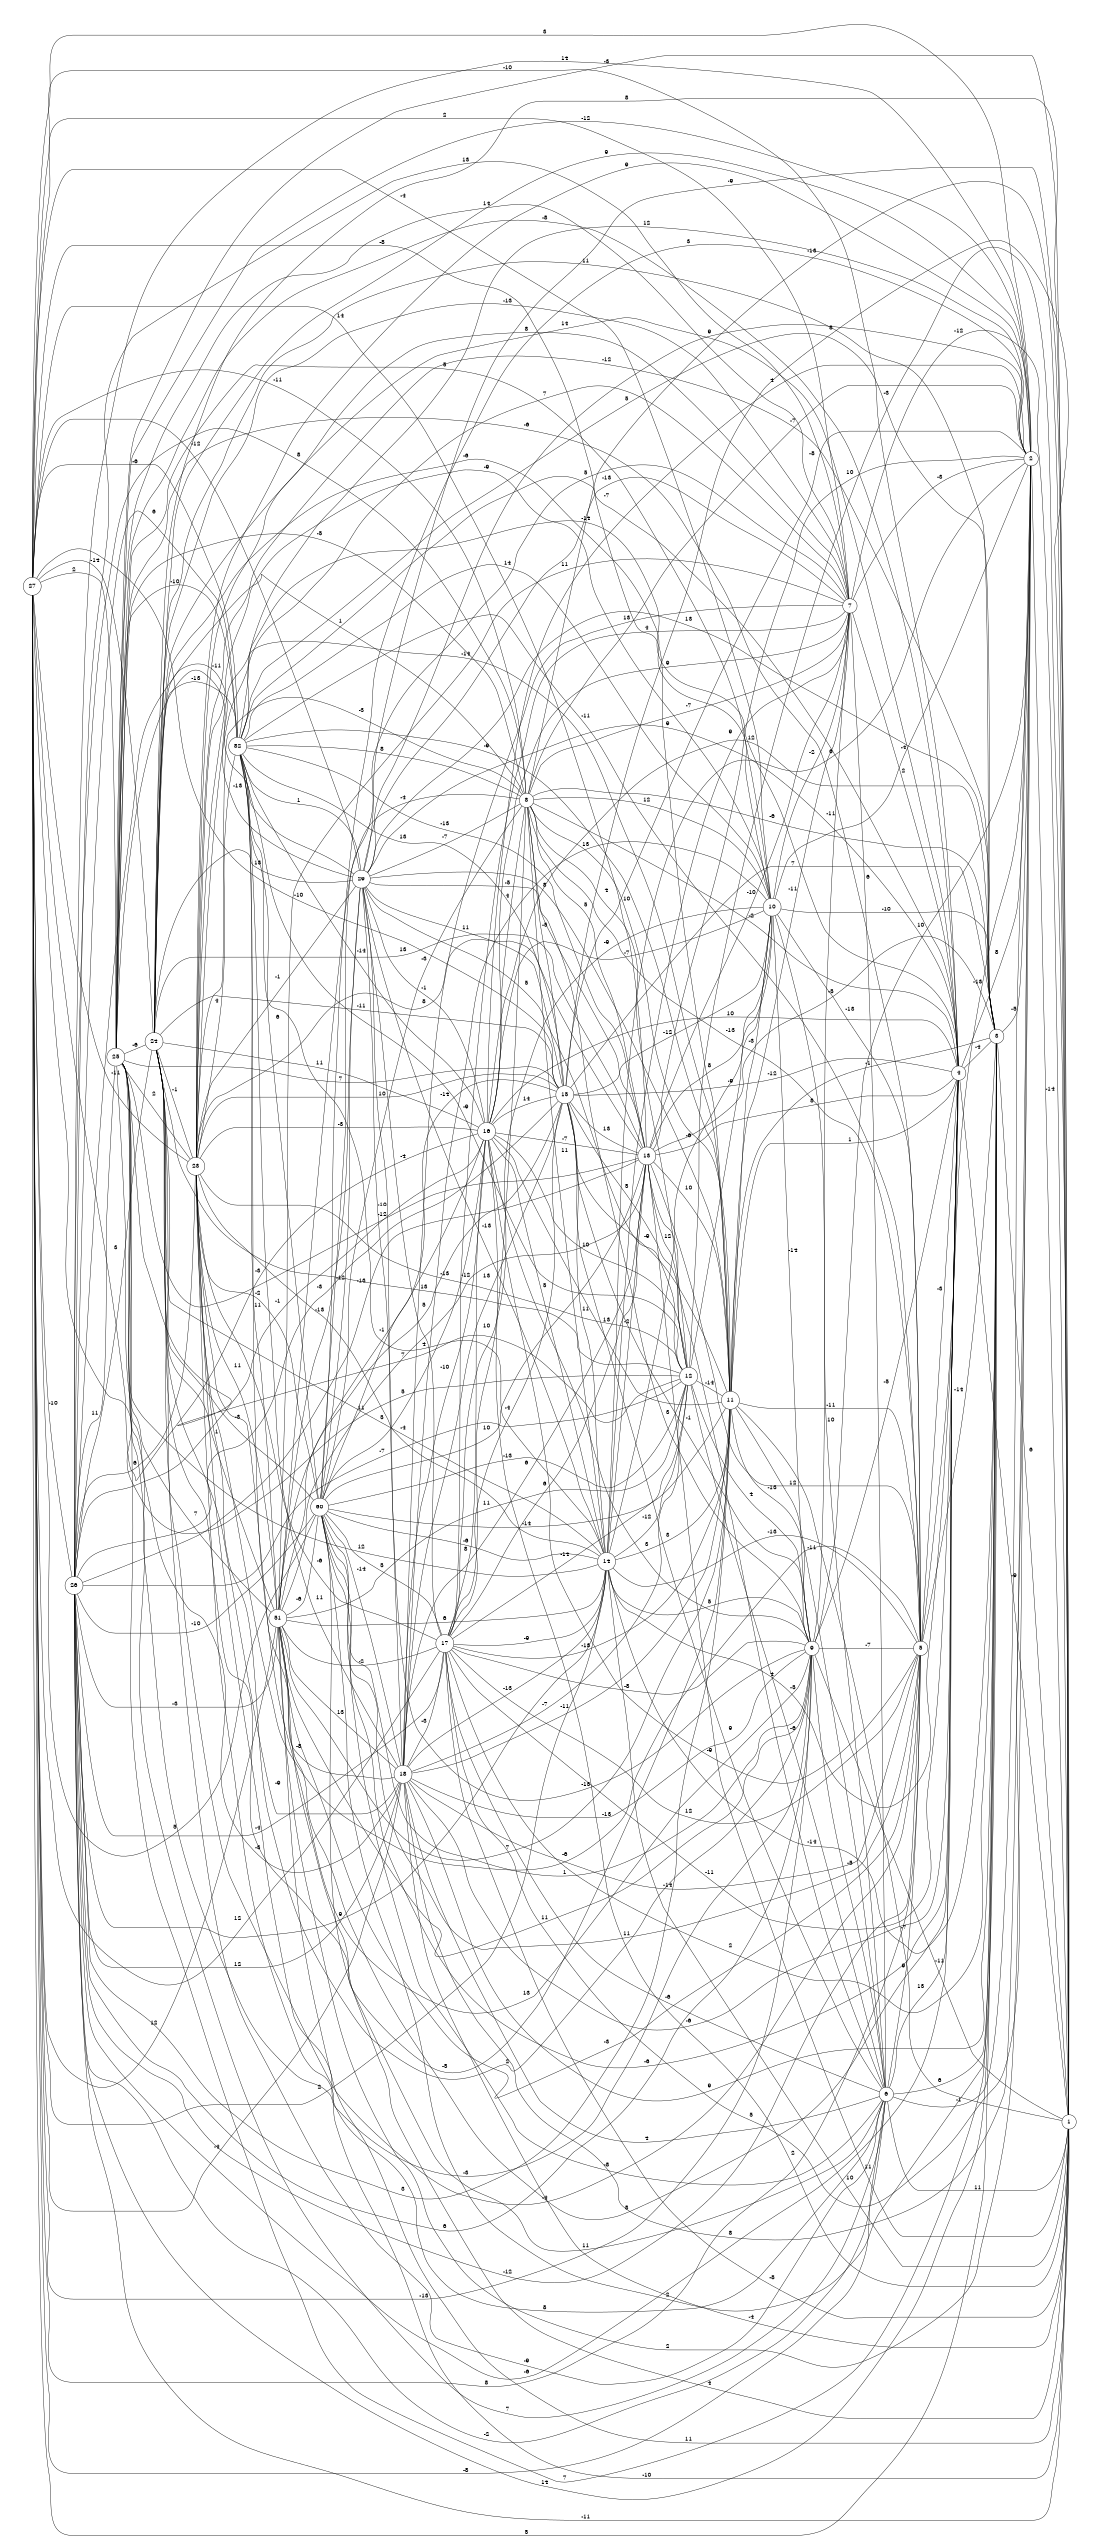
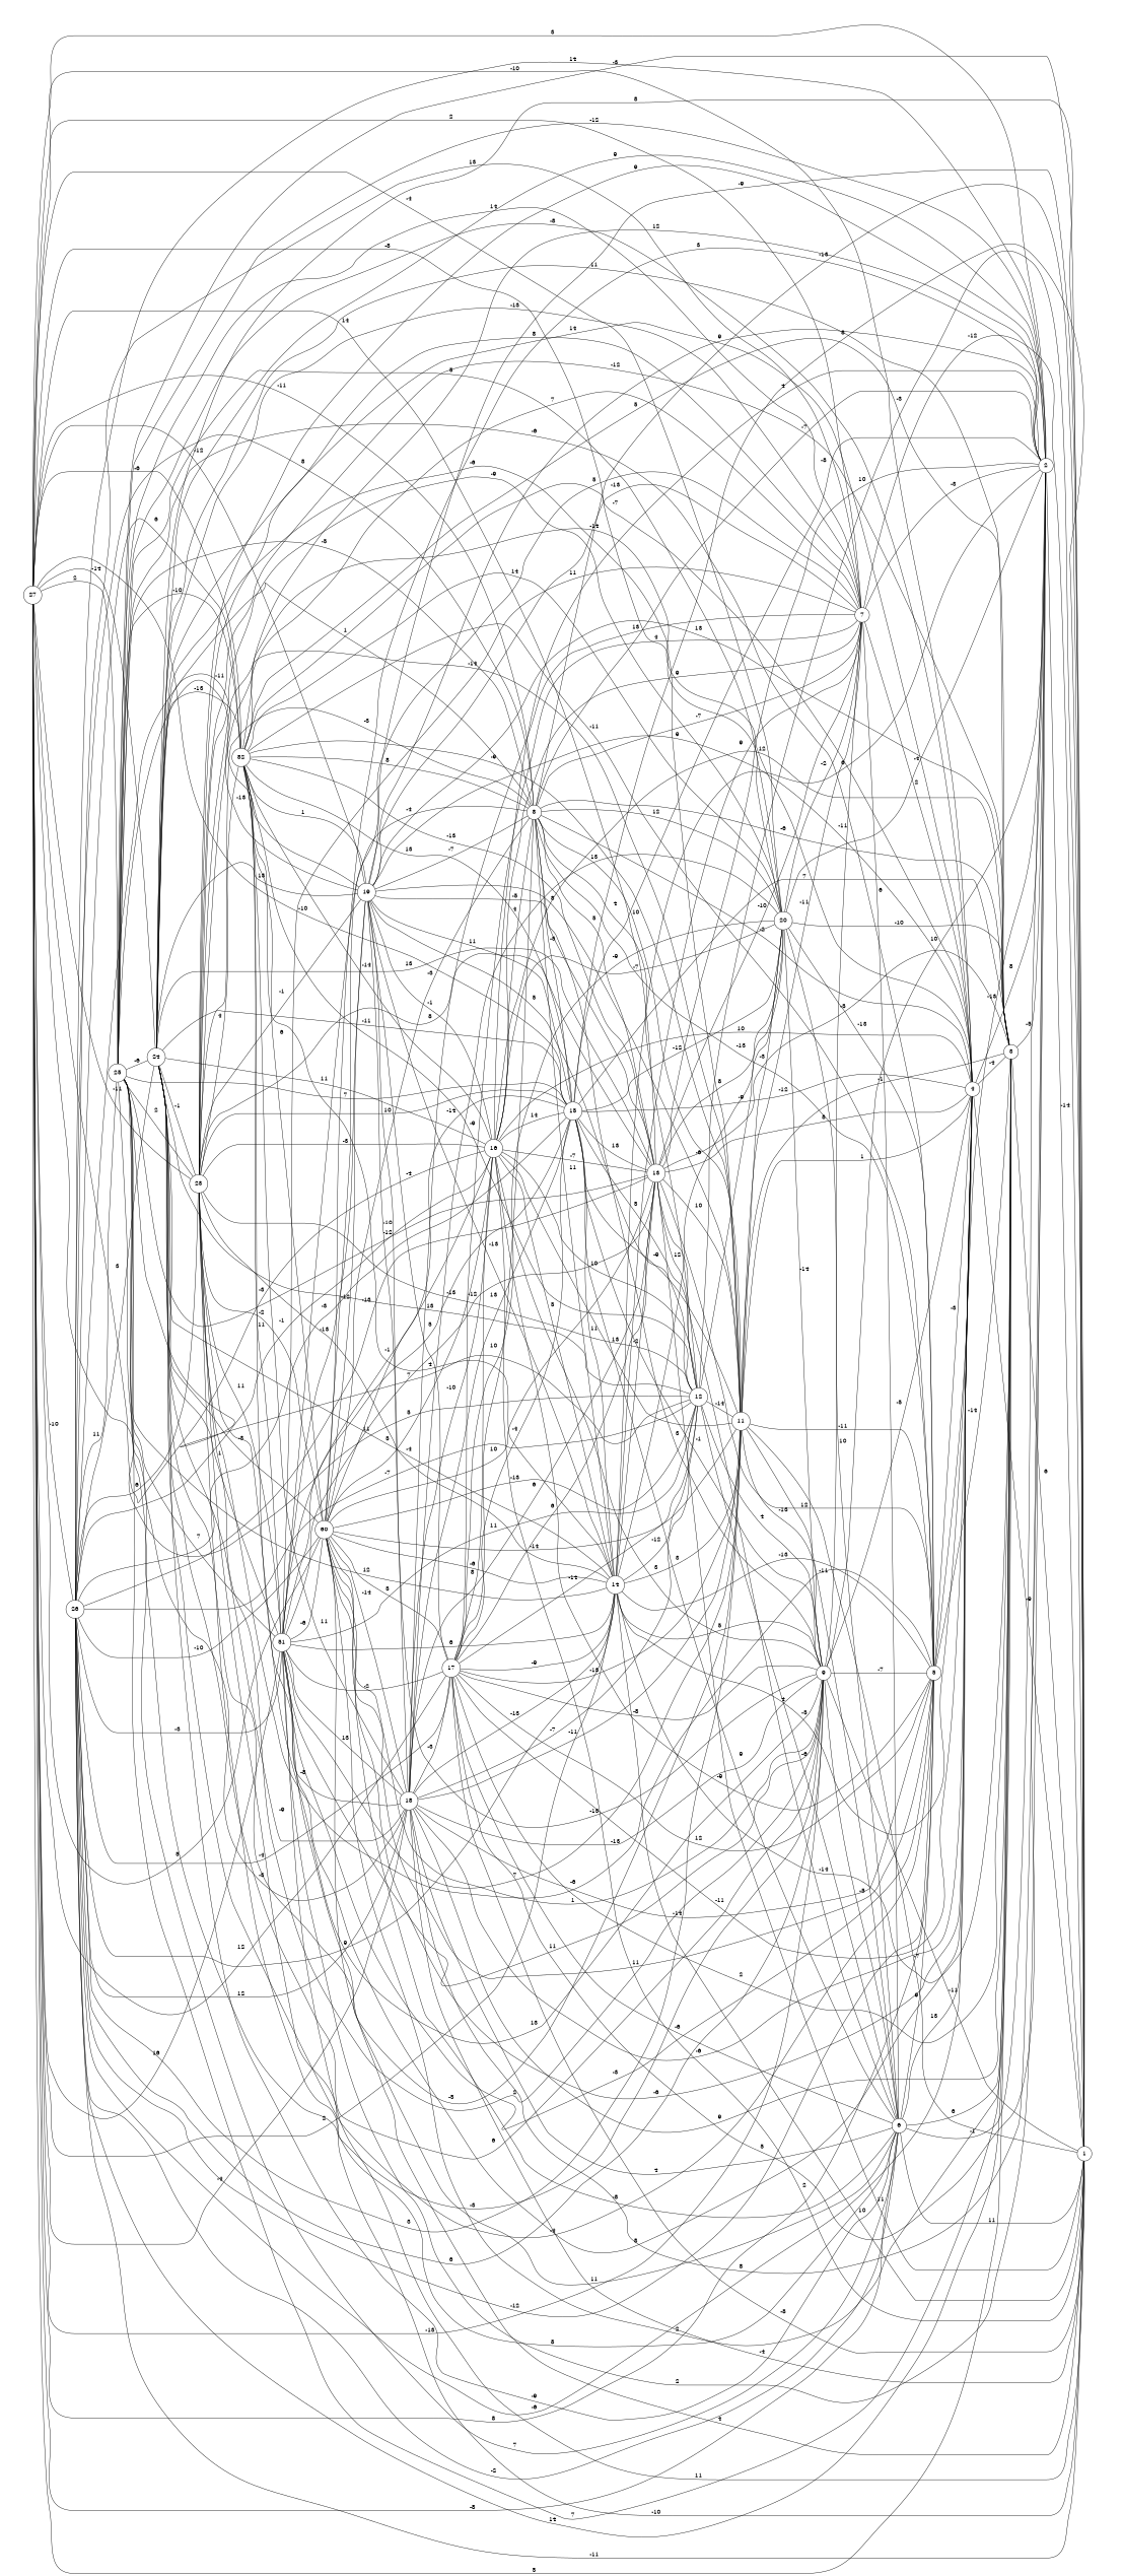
  graph {
    fontname="Helvetica,Arial,sans-serif"
    rankdir=LR
    node [shape=circle]
    27
    2
    3
    4
    5
    6
    7
    8
    9
-   10
+   10 [label=20]
    11
    12
    13
    14
    15
    16
    17
    18
-   19 [label=29]
+   19
    n20 [label=60]
    n21 [label=51]
    n22 [label=82]
    23
    24
    25
    26
    1
    27 -- 2 [label=3]
    27 -- 3 [label=5]
    27 -- 4 [label=-10]
    27 -- 5 [label=8]
    27 -- 6 [label=-8]
    27 -- 7 [label=2]
    27 -- 8 [label=-11]
    27 -- 9 [label=-13]
    27 -- 10 [label=-4]
    27 -- 11 [label=-8]
    27 -- 12 [label=11]
    27 -- 13 [label=14]
    27 -- 14 [label=2]
    27 -- 15 [label=-10]
    27 -- 16 [label=-3]
    27 -- 17 [label=12]
    27 -- 18 [label=-4]
    27 -- 19 [label=-12]
    27 -- n20 [label=5]
-   27 -- n21 [label=12]
+   27 -- n21 [label=16]
    27 -- n22 [label=-6]
    27 -- 23 [label=-11]
    27 -- 24 [label=-14]
    27 -- 25 [label=2]
    27 -- 26 [label=-10]
    2 -- 1 [label=-14]
    3 -- 2 [label=-5]
    3 -- 1 [label=6]
    4 -- 2 [label=8]
    4 -- 3 [label=-4]
    4 -- 1 [label=-9]
    5 -- 2 [label=-13]
    5 -- 3 [label=-14]
    5 -- 4 [label=-3]
    6 -- 2 [label=-1]
    6 -- 3 [label=6]
    6 -- 4 [label=13]
    6 -- 5 [label=9]
    6 -- 1 [label=11]
    7 -- 2 [label=-3]
    7 -- 4 [label=2]
    7 -- 6 [label=6]
    7 -- 1 [label=-12]
    8 -- 2 [label=-7]
    8 -- 3 [label=-6]
    8 -- 4 [label=-2]
    8 -- 5 [label=-13]
    8 -- 7 [label=-7]
    8 -- 15 [label=-5]
    8 -- 1 [label=-13]
    9 -- 2 [label=10]
    9 -- 4 [label=-5]
    9 -- 5 [label=-7]
    9 -- 6 [label=-5]
    9 -- 7 [label=-11]
    9 -- 8 [label=3]
    9 -- 1 [label=-11]
    10 -- 2 [label=-4]
    10 -- 3 [label=-10]
    10 -- 5 [label=-13]
    10 -- 6 [label=10]
    10 -- 7 [label=-2]
    10 -- 8 [label=12]
    10 -- 9 [label=-14]
    11 -- 3 [label=-1]
    11 -- 4 [label=1]
    11 -- 5 [label=-11]
    11 -- 6 [label=-11]
    11 -- 7 [label=-11]
    11 -- 8 [label=10]
    11 -- 9 [label=-13]
    11 -- 10 [label=-3]
    11 -- 1 [label=-7]
    12 -- 6 [label=-6]
    12 -- 8 [label=4]
    12 -- 9 [label=4]
    12 -- 10 [label=-9]
    12 -- 11 [label=-14]
    12 -- 1 [label=-3]
    13 -- 2 [label=10]
    13 -- 3 [label=-5]
    13 -- 4 [label=8]
    13 -- 5 [label=12]
    13 -- 6 [label=4]
    13 -- 7 [label=-10]
    13 -- 8 [label=5]
    13 -- 10 [label=8]
    13 -- 11 [label=10]
    13 -- 12 [label=12]
    13 -- 1 [label=11]
    14 -- 2 [label=6]
    14 -- 3 [label=-14]
    14 -- 4 [label=-5]
    14 -- 5 [label=-13]
    14 -- 7 [label=9]
    14 -- 8 [label=11]
    14 -- 9 [label=5]
    14 -- 10 [label=-6]
    14 -- 11 [label=3]
    14 -- 12 [label=-12]
    14 -- 13 [label=-2]
    14 -- 1 [label=10]
    15 -- 2 [label=-8]
    15 -- 3 [label=7]
    15 -- 4 [label=-12]
    15 -- 6 [label=9]
    15 -- 9 [label=-1]
    15 -- 10 [label=-12]
    15 -- 11 [label=-9]
    15 -- 12 [label=5]
    15 -- 13 [label=13]
    15 -- 14 [label=11]
    15 -- 1 [label=8]
    16 -- 2 [label=4]
    16 -- 3 [label=12]
    16 -- 4 [label=10]
    16 -- 5 [label=-9]
    16 -- 7 [label=9]
    16 -- 8 [label=4]
    16 -- 9 [label=3]
    16 -- 10 [label=-7]
    16 -- 11 [label=13]
    16 -- 12 [label=10]
    16 -- 13 [label=-7]
    16 -- 14 [label=5]
    16 -- 15 [label=14]
    16 -- 1 [label=2]
    17 -- 2 [label=5]
    17 -- 3 [label=2]
    17 -- 4 [label=-11]
    17 -- 5 [label=12]
    17 -- 6 [label=-6]
    17 -- 7 [label=4]
    17 -- 8 [label=10]
    17 -- 9 [label=-8]
    17 -- 10 [label=-9]
    17 -- 11 [label=-13]
    17 -- 12 [label=-14]
    17 -- 13 [label=6]
    17 -- 14 [label=-9]
    17 -- 15 [label=-4]
    17 -- 16 [label=8]
    17 -- 1 [label=-8]
    18 -- 2 [label=8]
    18 -- 3 [label=9]
    18 -- 4 [label=-6]
    18 -- 5 [label=-14]
    18 -- 6 [label=4]
    18 -- 7 [label=13]
    18 -- 9 [label=-13]
    18 -- 10 [label=13]
    18 -- 11 [label=-11]
    18 -- 12 [label=-7]
    18 -- 13 [label=6]
    18 -- 14 [label=-13]
    18 -- 15 [label=13]
    18 -- 16 [label=-10]
    18 -- 17 [label=-3]
    18 -- 1 [label=-4]
    19 -- 2 [label=9]
    19 -- 3 [label=13]
    19 -- 4 [label=9]
    19 -- 7 [label=-13]
    19 -- 8 [label=-7]
    19 -- 9 [label=-13]
    19 -- 11 [label=8]
    19 -- 12 [label=5]
    19 -- 13 [label=-5]
    19 -- 14 [label=-13]
    19 -- 15 [label=11]
    19 -- 16 [label=-1]
    19 -- 17 [label=-4]
    19 -- 18 [label=-10]
    19 -- 1 [label=-9]
    n20 -- 2 [label=3]
    n20 -- 3 [label=2]
    n20 -- 4 [label=-6]
    n20 -- 5 [label=11]
    n20 -- 6 [label=-8]
    n20 -- 7 [label=5]
    n20 -- 8 [label=-3]
    n20 -- 9 [label=1]
    n20 -- 11 [label=-14]
    n20 -- 12 [label=-13]
    n20 -- 13 [label=10]
    n20 -- 14 [label=-6]
    n20 -- 15 [label=-14]
    n20 -- 16 [label=5]
    n20 -- 17 [label=5]
    n20 -- 18 [label=-14]
    n20 -- 19 [label=-12]
    n20 -- 1 [label=4]
    n21 -- 2 [label=2]
    n21 -- 4 [label=8]
    n21 -- 5 [label=-3]
    n21 -- 6 [label=11]
    n21 -- 7 [label=11]
    n21 -- 8 [label=-4]
    n21 -- 9 [label=11]
    n21 -- 11 [label=7]
    n21 -- 12 [label=11]
    n21 -- 13 [label=-12]
    n21 -- 14 [label=6]
    n21 -- 15 [label=5]
    n21 -- 16 [label=-1]
    n21 -- 17 [label=-2]
    n21 -- 18 [label=13]
    n21 -- 19 [label=-13]
    n21 -- n20 [label=-6]
    n21 -- 1 [label=11]
    n22 -- 2 [label=12]
    n22 -- 3 [label=5]
    n22 -- 4 [label=-7]
    n22 -- 5 [label=-11]
    n22 -- 7 [label=7]
    n22 -- 8 [label=8]
    n22 -- 9 [label=13]
    n22 -- 10 [label=14]
    n22 -- 11 [label=-9]
    n22 -- 12 [label=-9]
    n22 -- 13 [label=-13]
    n22 -- 14 [label=4]
    n22 -- 15 [label=13]
    n22 -- 16 [label=-14]
    n22 -- 18 [label=11]
    n22 -- 19 [label=1]
    n22 -- n20 [label=6]
    n22 -- n21 [label=11]
    23 -- 2 [label=9]
    23 -- 3 [label=-12]
    23 -- 4 [label=-14]
    23 -- 5 [label=-6]
    23 -- 6 [label=8]
    23 -- 7 [label=8]
    23 -- 8 [label=-3]
    23 -- 9 [label=2]
    23 -- 10 [label=-9]
    23 -- 11 [label=-14]
    23 -- 12 [label=-13]
    23 -- 13 [label=8]
    23 -- 14 [label=-4]
    23 -- 15 [label=10]
    23 -- 16 [label=-3]
-   23 -- 17 [label=-6]
    23 -- 18 [label=-8]
    23 -- 19 [label=-1]
    23 -- n20 [label=-2]
    23 -- n21 [label=11]
    23 -- n22 [label=4]
    23 -- 1 [label=-10]
    24 -- 2 [label=9]
    24 -- 3 [label=11]
    24 -- 4 [label=14]
    24 -- 5 [label=-4]
    24 -- 6 [label=-9]
    24 -- 7 [label=-13]
    24 -- 8 [label=1]
+   24 -- 9 [label=6]
    24 -- 10 [label=-6]
    24 -- 11 [label=-5]
    24 -- 12 [label=13]
    24 -- 13 [label=13]
    24 -- 14 [label=5]
    24 -- 15 [label=-11]
    24 -- 16 [label=11]
    24 -- 18 [label=-9]
    24 -- 19 [label=13]
    24 -- n20 [label=-3]
    24 -- n21 [label=1]
    24 -- n22 [label=-13]
    24 -- 23 [label=-1]
    24 -- 1 [label=8]
    25 -- 2 [label=-12]
    25 -- 3 [label=7]
    25 -- 4 [label=-8]
    25 -- 5 [label=-6]
    25 -- 6 [label=7]
    25 -- 7 [label=14]
    25 -- 8 [label=-5]
    25 -- 9 [label=-3]
    25 -- 10 [label=5]
    25 -- 12 [label=7]
    25 -- 13 [label=-12]
    25 -- 14 [label=12]
    25 -- 15 [label=7]
    25 -- 18 [label=-3]
    25 -- 19 [label=-13]
    25 -- n21 [label=7]
    25 -- n22 [label=-10]
    25 -- 23 [label=2]
    25 -- 24 [label=-6]
    25 -- 1 [label=-3]
    26 -- 2 [label=14]
    26 -- 3 [label=14]
    26 -- 4 [label=-6]
    26 -- 5 [label=-12]
    26 -- 6 [label=-2]
    26 -- 7 [label=13]
    26 -- 8 [label=8]
    26 -- 9 [label=6]
    26 -- 11 [label=3]
    26 -- 12 [label=-7]
    26 -- 13 [label=-13]
    26 -- 14 [label=9]
    26 -- 15 [label=-3]
    26 -- 16 [label=-1]
    26 -- 17 [label=-4]
    26 -- 18 [label=12]
    26 -- 19 [label=-11]
    26 -- n20 [label=-10]
    26 -- n21 [label=-3]
    26 -- n22 [label=6]
    26 -- 23 [label=6]
    26 -- 24 [label=3]
    26 -- 25 [label=11]
    26 -- 1 [label=-11]
  }
